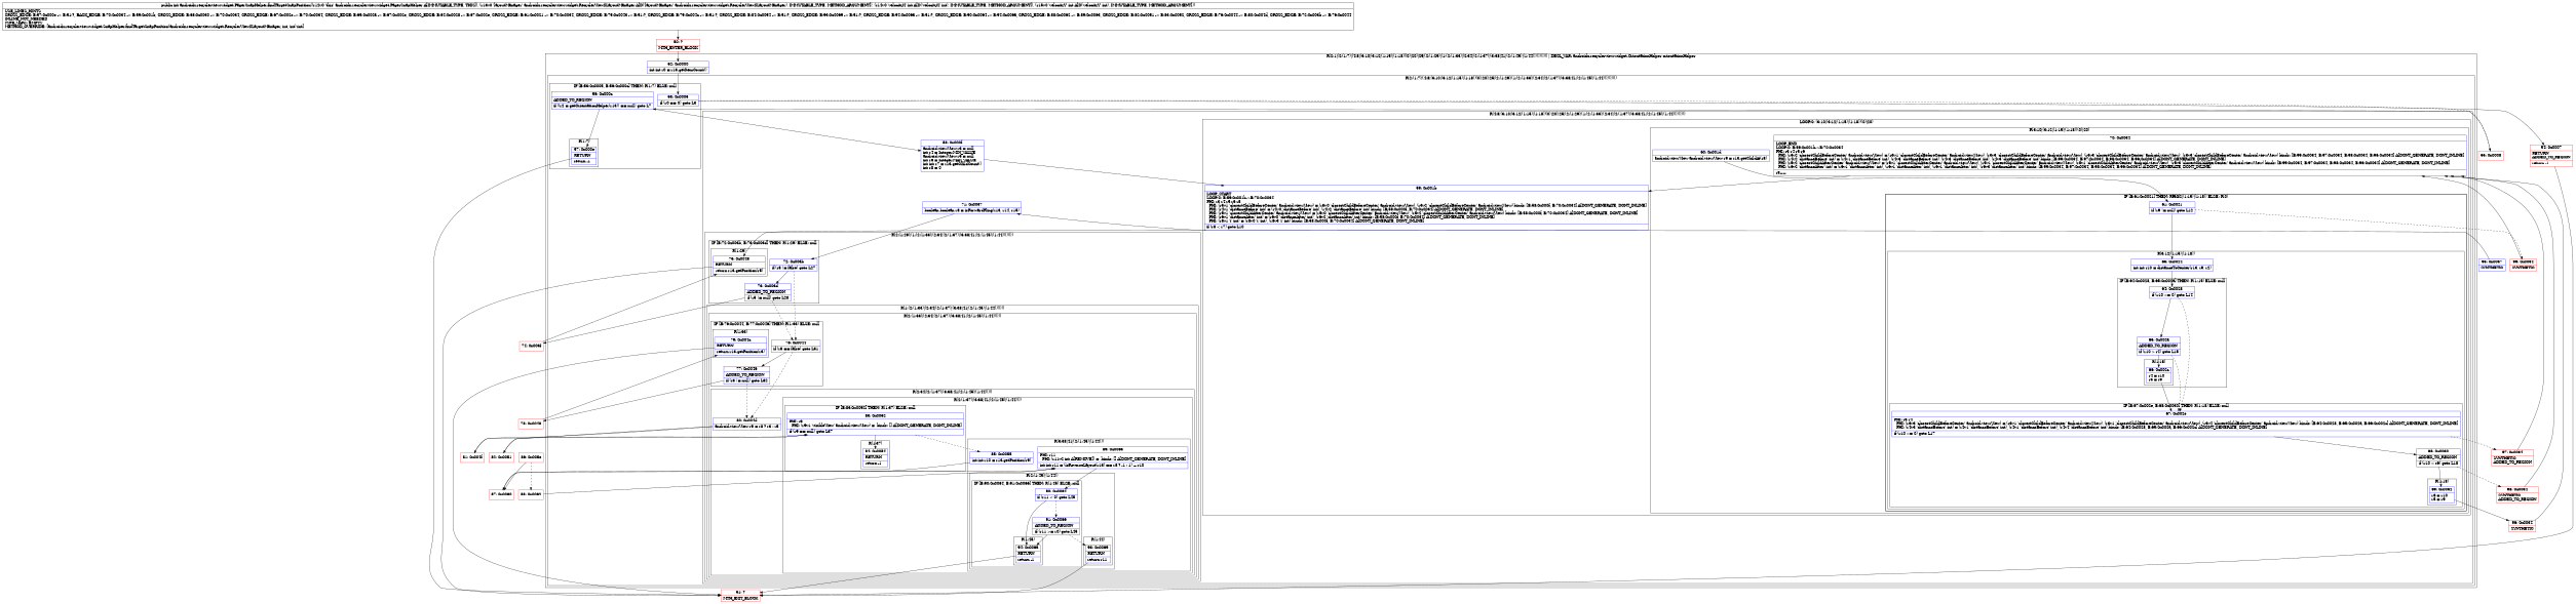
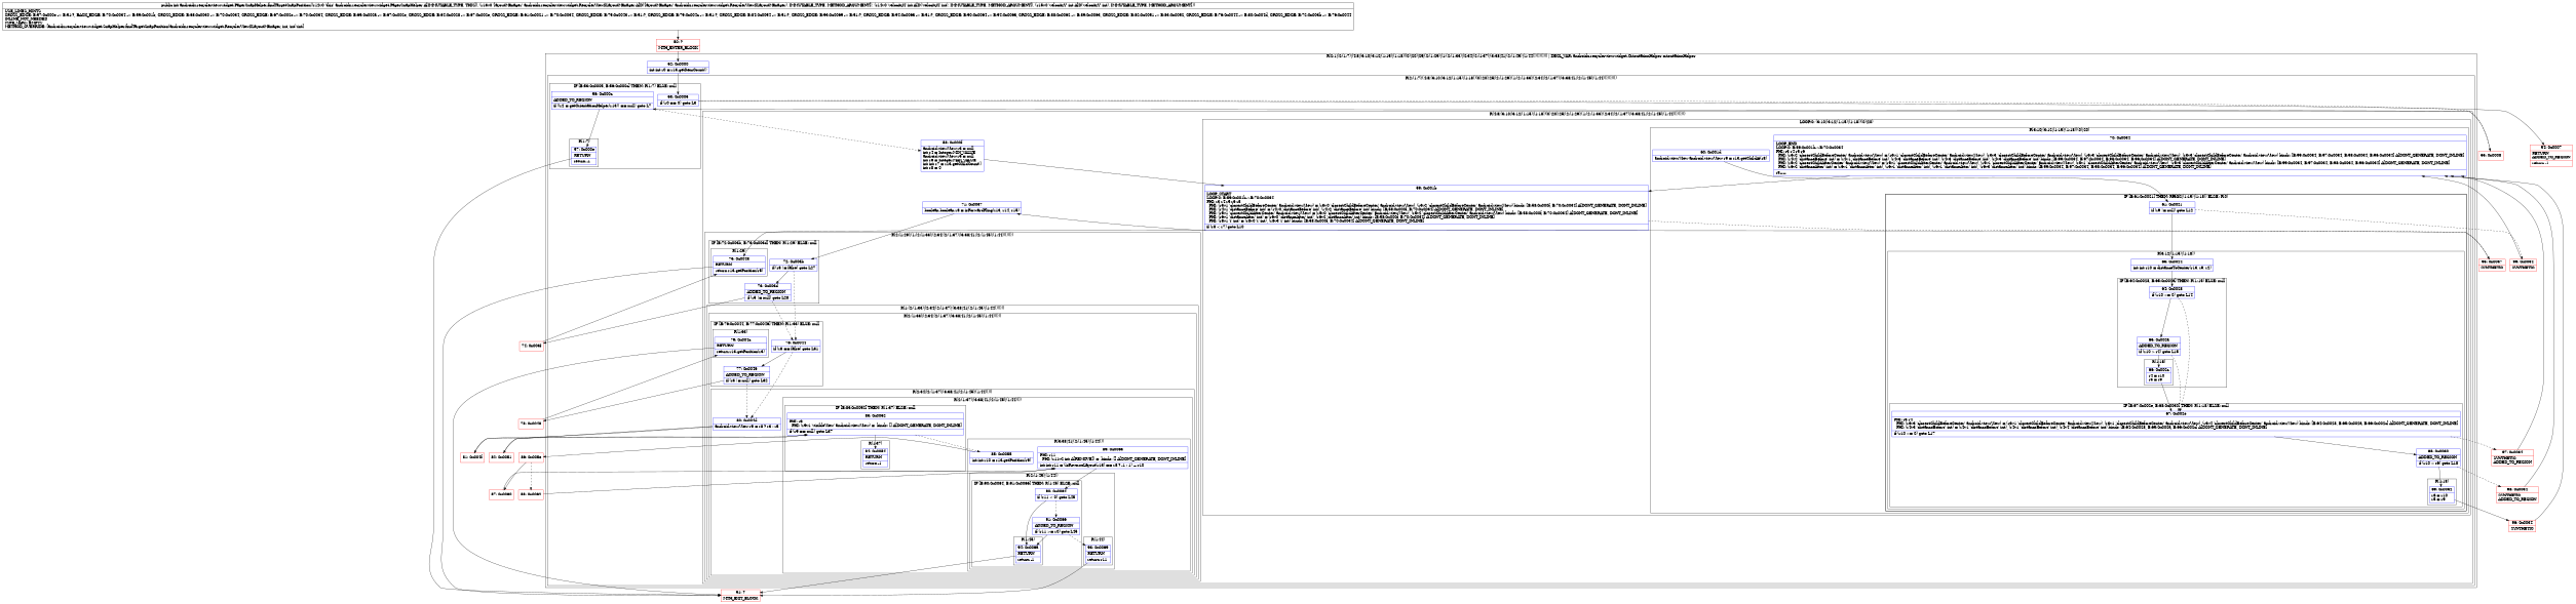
  digraph {
    node [color=blue shape=record]
    n1 [label="{57\:\ 0x000e|RETURN\l|return \-1\l}"]
    n2 [label="{53\:\ 0x0005|if (r0 == 0) goto L3\l}"]
    n3 [label="{56\:\ 0x000c|ADDED_TO_REGION\l|if ((r2 = getOrientationHelper(r13)) == null) goto L7\l}"]
    n4 [label="{66\:\ 0x002c|r4 = r10\lr3 = r9\l}"]
    n5 [label="{64\:\ 0x0028|if (r10 \<= 0) goto L14\l}"]
    n6 [label="{65\:\ 0x002a|ADDED_TO_REGION\l|if (r10 \> r4) goto L15\l}"]
    n7 [label="{69\:\ 0x0032|r6 = r10\lr5 = r9\l}"]
    n8 [label="{67\:\ 0x002e|PHI: r3 r4 \l  PHI: (r3v3 'closestChildBeforeCenter' android.view.View) = (r3v1 'closestChildBeforeCenter' android.view.View), (r3v1 'closestChildBeforeCenter' android.view.View), (r3v4 'closestChildBeforeCenter' android.view.View) binds: [B:64:0x0028, B:65:0x002a, B:66:0x002c] A[DONT_GENERATE, DONT_INLINE]\l  PHI: (r4v3 'distanceBefore' int) = (r4v1 'distanceBefore' int), (r4v1 'distanceBefore' int), (r4v4 'distanceBefore' int) binds: [B:64:0x0028, B:65:0x002a, B:66:0x002c] A[DONT_GENERATE, DONT_INLINE]\l|if (r10 \>= 0) goto L17\l}"]
    n9 [label="{68\:\ 0x0030|ADDED_TO_REGION\l|if (r10 \< r6) goto L18\l}"]
    n10 [label="{63\:\ 0x0024|int int r10 = distanceToCenter(r13, r9, r2)\l}"]
    n11 [label="{61\:\ 0x0021|if (r9 != null) goto L12\l}"]
    n12 [label="{60\:\ 0x001d|android.view.View android.view.View r9 = r13.getChildAt(r8)\l}"]
    n13 [label="{70\:\ 0x0034|LOOP_END\lLOOP:0: B:59:0x001b\-\>B:70:0x0034\lPHI: r3 r4 r5 r6 \l  PHI: (r3v2 'closestChildBeforeCenter' android.view.View) = (r3v1 'closestChildBeforeCenter' android.view.View), (r3v3 'closestChildBeforeCenter' android.view.View), (r3v3 'closestChildBeforeCenter' android.view.View), (r3v3 'closestChildBeforeCenter' android.view.View) binds: [B:99:0x0034, B:97:0x0034, B:98:0x0034, B:96:0x0034] A[DONT_GENERATE, DONT_INLINE]\l  PHI: (r4v2 'distanceBefore' int) = (r4v1 'distanceBefore' int), (r4v3 'distanceBefore' int), (r4v3 'distanceBefore' int), (r4v3 'distanceBefore' int) binds: [B:99:0x0034, B:97:0x0034, B:98:0x0034, B:96:0x0034] A[DONT_GENERATE, DONT_INLINE]\l  PHI: (r5v2 'closestChildAfterCenter' android.view.View) = (r5v1 'closestChildAfterCenter' android.view.View), (r5v1 'closestChildAfterCenter' android.view.View), (r5v1 'closestChildAfterCenter' android.view.View), (r5v3 'closestChildAfterCenter' android.view.View) binds: [B:99:0x0034, B:97:0x0034, B:98:0x0034, B:96:0x0034] A[DONT_GENERATE, DONT_INLINE]\l  PHI: (r6v2 'distanceAfter' int) = (r6v1 'distanceAfter' int), (r6v1 'distanceAfter' int), (r6v1 'distanceAfter' int), (r6v3 'distanceAfter' int) binds: [B:99:0x0034, B:97:0x0034, B:98:0x0034, B:96:0x0034] A[DONT_GENERATE, DONT_INLINE]\l|r8++\l}"]
    n14 [label="{59\:\ 0x001b|LOOP_START\lLOOP:0: B:59:0x001b\-\>B:70:0x0034\lPHI: r3 r4 r5 r6 r8 \l  PHI: (r3v1 'closestChildBeforeCenter' android.view.View) = (r3v0 'closestChildBeforeCenter' android.view.View), (r3v2 'closestChildBeforeCenter' android.view.View) binds: [B:58:0x000f, B:70:0x0034] A[DONT_GENERATE, DONT_INLINE]\l  PHI: (r4v1 'distanceBefore' int) = (r4v0 'distanceBefore' int), (r4v2 'distanceBefore' int) binds: [B:58:0x000f, B:70:0x0034] A[DONT_GENERATE, DONT_INLINE]\l  PHI: (r5v1 'closestChildAfterCenter' android.view.View) = (r5v0 'closestChildAfterCenter' android.view.View), (r5v2 'closestChildAfterCenter' android.view.View) binds: [B:58:0x000f, B:70:0x0034] A[DONT_GENERATE, DONT_INLINE]\l  PHI: (r6v1 'distanceAfter' int) = (r6v0 'distanceAfter' int), (r6v2 'distanceAfter' int) binds: [B:58:0x000f, B:70:0x0034] A[DONT_GENERATE, DONT_INLINE]\l  PHI: (r8v1 'i' int) = (r8v0 'i' int), (r8v3 'i' int) binds: [B:58:0x000f, B:70:0x0034] A[DONT_GENERATE, DONT_INLINE]\l|if (r8 \< r7) goto L10\l}"]
    n15 [label="{75\:\ 0x0043|RETURN\l|return r13.getPosition(r5)\l}"]
    n16 [label="{72\:\ 0x003b|if (r8 != false) goto L27\l}"]
    n17 [label="{73\:\ 0x003d|ADDED_TO_REGION\l|if (r5 != null) goto L28\l}"]
    n18 [label="{79\:\ 0x004c|RETURN\l|return r13.getPosition(r3)\l}"]
    n19 [label="{76\:\ 0x0044|if (r8 == false) goto L31\l}"]
    n20 [label="{77\:\ 0x0046|ADDED_TO_REGION\l|if (r3 != null) goto L32\l}"]
    n21 [label="{84\:\ 0x0054|RETURN\l|return \-1\l}"]
    n22 [label="{83\:\ 0x0052|PHI: r9 \l  PHI: (r9v1 'visibleView' android.view.View) =  binds: [] A[DONT_GENERATE, DONT_INLINE]\l|if (r9 == null) goto L37\l}"]
    n23 [label="{94\:\ 0x006a|RETURN\l|return \-1\l}"]
    n24 [label="{90\:\ 0x0064|if (r11 \< 0) goto L45\l}"]
    n25 [label="{91\:\ 0x0066|ADDED_TO_REGION\l|if (r11 \>= r0) goto L45\l}"]
    n26 [label="{93\:\ 0x0069|RETURN\l|return r11\l}"]
    n27 [label="{85\:\ 0x0055|int int r10 = r13.getPosition(r9)\l}"]
    n28 [label="{89\:\ 0x0063|PHI: r11 \l  PHI: (r11v2 int A[REMOVE]) =  binds: [] A[DONT_GENERATE, DONT_INLINE]\l|int int r11 = (isReverseLayout(r13) == r8 ? \-1 : 1) + r10\l}"]
    n29 [label="{80\:\ 0x004d|android.view.View r9 = r8 ? r3 : r5\l}"]
    n30 [label="{58\:\ 0x000f|android.view.View r3 = null\lint r4 = Integer.MIN_VALUE\landroid.view.View r5 = null\lint r6 = Integer.MAX_VALUE\lint int r7 = r13.getChildCount()\lint r8 = 0\l}"]
    n31 [label="{71\:\ 0x0037|boolean boolean r8 = isForwardFling(r13, r14, r15)\l}"]
    n32 [label="{52\:\ 0x0000|int int r0 = r13.getItemCount()\l}"]
    n33 [color=red label="{51\:\ ?|MTH_EXIT_BLOCK\l}"]
    n34 [color=red label="{54\:\ 0x0007|RETURN\lADDED_TO_REGION\l|return \-1\l}"]
    n35 [color=red label="{55\:\ 0x0008}"]
    n36 [color=red label="{96\:\ 0x0034|SYNTHETIC\l}"]
    n37 [color=red label="{97\:\ 0x0034|SYNTHETIC\lADDED_TO_REGION\l}"]
    n38 [color=red label="{98\:\ 0x0034|SYNTHETIC\lADDED_TO_REGION\l}"]
    n39 [color=red label="{99\:\ 0x0034|SYNTHETIC\l}"]
-   n40 [label="{95\:\ 0x0037|SYNTHETIC\l}"]
+   n40 [color=red label="{95\:\ 0x0037|SYNTHETIC\l}"]
    n41 [color=red label="{74\:\ 0x003f}"]
    n42 [color=red label="{78\:\ 0x0048}"]
    n43 [color=red label="{86\:\ 0x005e}"]
    n44 [color=red label="{81\:\ 0x004f}"]
    n45 [color=red label="{82\:\ 0x0051}"]
    n46 [color=red label="{87\:\ 0x0060}"]
    n47 [color=red label="{88\:\ 0x0062}"]
    n48 [color=red label="{50\:\ ?|MTH_ENTER_BLOCK\l}"]
    n49 [label="{public int androidx.recyclerview.widget.PagerSnapHelper.findTargetSnapPosition((r12v0 'this' androidx.recyclerview.widget.PagerSnapHelper A[IMMUTABLE_TYPE, THIS]), (r13v0 'layoutManager' androidx.recyclerview.widget.RecyclerView$LayoutManager A[D('layoutManager' androidx.recyclerview.widget.RecyclerView$LayoutManager), IMMUTABLE_TYPE, METHOD_ARGUMENT]), (r14v0 'velocityX' int A[D('velocityX' int), IMMUTABLE_TYPE, METHOD_ARGUMENT]), (r15v0 'velocityY' int A[D('velocityY' int), IMMUTABLE_TYPE, METHOD_ARGUMENT]))  | USE_LINES_HINTS\lCROSS_EDGE: B:57:0x000e \-\> B:51:?, BACK_EDGE: B:70:0x0034 \-\> B:59:0x001b, CROSS_EDGE: B:68:0x0030 \-\> B:70:0x0034, CROSS_EDGE: B:67:0x002e \-\> B:70:0x0034, CROSS_EDGE: B:65:0x002a \-\> B:67:0x002e, CROSS_EDGE: B:64:0x0028 \-\> B:67:0x002e, CROSS_EDGE: B:61:0x0021 \-\> B:70:0x0034, CROSS_EDGE: B:75:0x0043 \-\> B:51:?, CROSS_EDGE: B:79:0x004c \-\> B:51:?, CROSS_EDGE: B:84:0x0054 \-\> B:51:?, CROSS_EDGE: B:93:0x0069 \-\> B:51:?, CROSS_EDGE: B:94:0x006a \-\> B:51:?, CROSS_EDGE: B:90:0x0064 \-\> B:94:0x006a, CROSS_EDGE: B:88:0x0062 \-\> B:89:0x0063, CROSS_EDGE: B:82:0x0051 \-\> B:83:0x0052, CROSS_EDGE: B:76:0x0044 \-\> B:80:0x004d, CROSS_EDGE: B:72:0x003b \-\> B:76:0x0044\lINLINE_NOT_NEEDED\lTYPE_VARS: EMPTY\lMETHOD_OVERRIDE: [androidx.recyclerview.widget.SnapHelper.findTargetSnapPosition(androidx.recyclerview.widget.RecyclerView$LayoutManager, int, int):int]\l}" color=""]
    subgraph cluster_1 {
      label="R(2:1|(2:(1:7)|(4:8|(3:10|(3:12|(1:15)|(1:18))(0)|20)|25|(2:(1:29)|(1:(2:(1:33)|(2:34|(2:(1:37)|(3:38|41|(2:(1:45)|(1:44))))))))))) | DECL_VAR: androidx.recyclerview.widget.OrientationHelper orientationHelper\l"
      n32
      subgraph cluster_2 {
        label="R(2:(1:7)|(4:8|(3:10|(3:12|(1:15)|(1:18))(0)|20)|25|(2:(1:29)|(1:(2:(1:33)|(2:34|(2:(1:37)|(3:38|41|(2:(1:45)|(1:44))))))))))"
        subgraph cluster_3 {
          label="IF [B:53:0x0005, B:56:0x000c] THEN: R(1:7) ELSE: null"
          n2
          n3
          subgraph cluster_4 {
            label="R(1:7)"
            n1
          }
        }
        subgraph cluster_5 {
          label="R(4:8|(3:10|(3:12|(1:15)|(1:18))(0)|20)|25|(2:(1:29)|(1:(2:(1:33)|(2:34|(2:(1:37)|(3:38|41|(2:(1:45)|(1:44)))))))))"
          n30
          n31
          subgraph cluster_6 {
            label="LOOP:0: (3:10|(3:12|(1:15)|(1:18))(0)|20)"
            n14
            subgraph cluster_7 {
              label="R(3:10|(3:12|(1:15)|(1:18))(0)|20)"
              n12
              n13
              subgraph cluster_8 {
                label="IF [B:61:0x0021] THEN: R(3:12|(1:15)|(1:18)) ELSE: R(0)"
                n11
                subgraph cluster_9 {
                  label="R(3:12|(1:15)|(1:18))"
                  n10
                  subgraph cluster_10 {
                    label="IF [B:64:0x0028, B:65:0x002a] THEN: R(1:15) ELSE: null"
                    n5
                    n6
                    subgraph cluster_11 {
                      label="R(1:15)"
                      n4
                    }
                  }
                  subgraph cluster_12 {
                    label="IF [B:67:0x002e, B:68:0x0030] THEN: R(1:18) ELSE: null"
                    n8
                    n9
                    subgraph cluster_13 {
                      label="R(1:18)"
                      n7
                    }
                  }
                }
                subgraph cluster_14 {
                  label="R(0)"
                }
              }
            }
          }
          subgraph cluster_15 {
            label="R(2:(1:29)|(1:(2:(1:33)|(2:34|(2:(1:37)|(3:38|41|(2:(1:45)|(1:44))))))))"
            subgraph cluster_16 {
              label="IF [B:72:0x003b, B:73:0x003d] THEN: R(1:29) ELSE: null"
              n16
              n17
              subgraph cluster_17 {
                label="R(1:29)"
                n15
              }
            }
            subgraph cluster_18 {
              label="R(1:(2:(1:33)|(2:34|(2:(1:37)|(3:38|41|(2:(1:45)|(1:44)))))))"
              subgraph cluster_19 {
                label="R(2:(1:33)|(2:34|(2:(1:37)|(3:38|41|(2:(1:45)|(1:44))))))"
                subgraph cluster_20 {
                  label="IF [B:76:0x0044, B:77:0x0046] THEN: R(1:33) ELSE: null"
                  n19
                  n20
                  subgraph cluster_21 {
                    label="R(1:33)"
                    n18
                  }
                }
                subgraph cluster_22 {
                  label="R(2:34|(2:(1:37)|(3:38|41|(2:(1:45)|(1:44)))))"
                  n29
                  subgraph cluster_23 {
                    label="R(2:(1:37)|(3:38|41|(2:(1:45)|(1:44))))"
                    subgraph cluster_24 {
                      label="IF [B:83:0x0052] THEN: R(1:37) ELSE: null"
                      n22
                      subgraph cluster_25 {
                        label="R(1:37)"
                        n21
                      }
                    }
                    subgraph cluster_26 {
                      label="R(3:38|41|(2:(1:45)|(1:44)))"
                      n27
                      n28
                      subgraph cluster_27 {
                        label="R(2:(1:45)|(1:44))"
                        subgraph cluster_28 {
                          label="IF [B:90:0x0064, B:91:0x0066] THEN: R(1:45) ELSE: null"
                          n24
                          n25
                          subgraph cluster_29 {
                            label="R(1:45)"
                            n23
                          }
                        }
                        subgraph cluster_30 {
                          label="R(1:44)"
                          n26
                        }
                      }
                    }
                  }
                }
              }
            }
          }
        }
      }
    }
    n1 -> n33
    n2 -> n34
    n2 -> n35 [style=dashed]
    n3 -> n1
-   n3 -> n30 [style=solid]
+   n3 -> n30 [style=dashed]
    n4 -> n8
    n5 -> n6
    n5 -> n8 [style=dashed]
    n6 -> n4
    n6 -> n8 [style=dashed]
    n7 -> n36
    n8 -> n9
    n8 -> n37 [style=dashed]
    n9 -> n7
    n9 -> n38 [style=dashed]
    n10 -> n5
    n11 -> n10
    n11 -> n39 [style=dashed]
    n12 -> n11
    n13 -> n14
    n14 -> n15
+   n14 -> n40 [style=dashed]
    n15 -> n33
    n16 -> n17
    n16 -> n19 [style=dashed]
    n17 -> n19 [style=dashed]
    n17 -> n41
    n18 -> n33
    n19 -> n20
    n19 -> n29 [style=dashed]
    n20 -> n29 [style=dashed]
    n20 -> n42
    n22 -> n21
    n22 -> n27 [style=dashed]
    n23 -> n33
    n24 -> n23
    n24 -> n25 [style=dashed]
    n25 -> n23
    n25 -> n26 [style=dashed]
    n26 -> n33
-   n27 -> n46
+   n27 -> n43
    n28 -> n24
    n29 -> n44
    n29 -> n45
    n30 -> n14
    n31 -> n16
    n32 -> n2
-   n34 -> n33
    n35 -> n3
    n36 -> n13
    n37 -> n13
    n38 -> n13
    n39 -> n13
    n40 -> n31
    n41 -> n15
    n42 -> n18
    n43 -> n46
    n43 -> n47 [style=dashed]
    n44 -> n22
    n45 -> n22
    n46 -> n28
    n47 -> n28
    n48 -> n32
    n49 -> n48
  }
